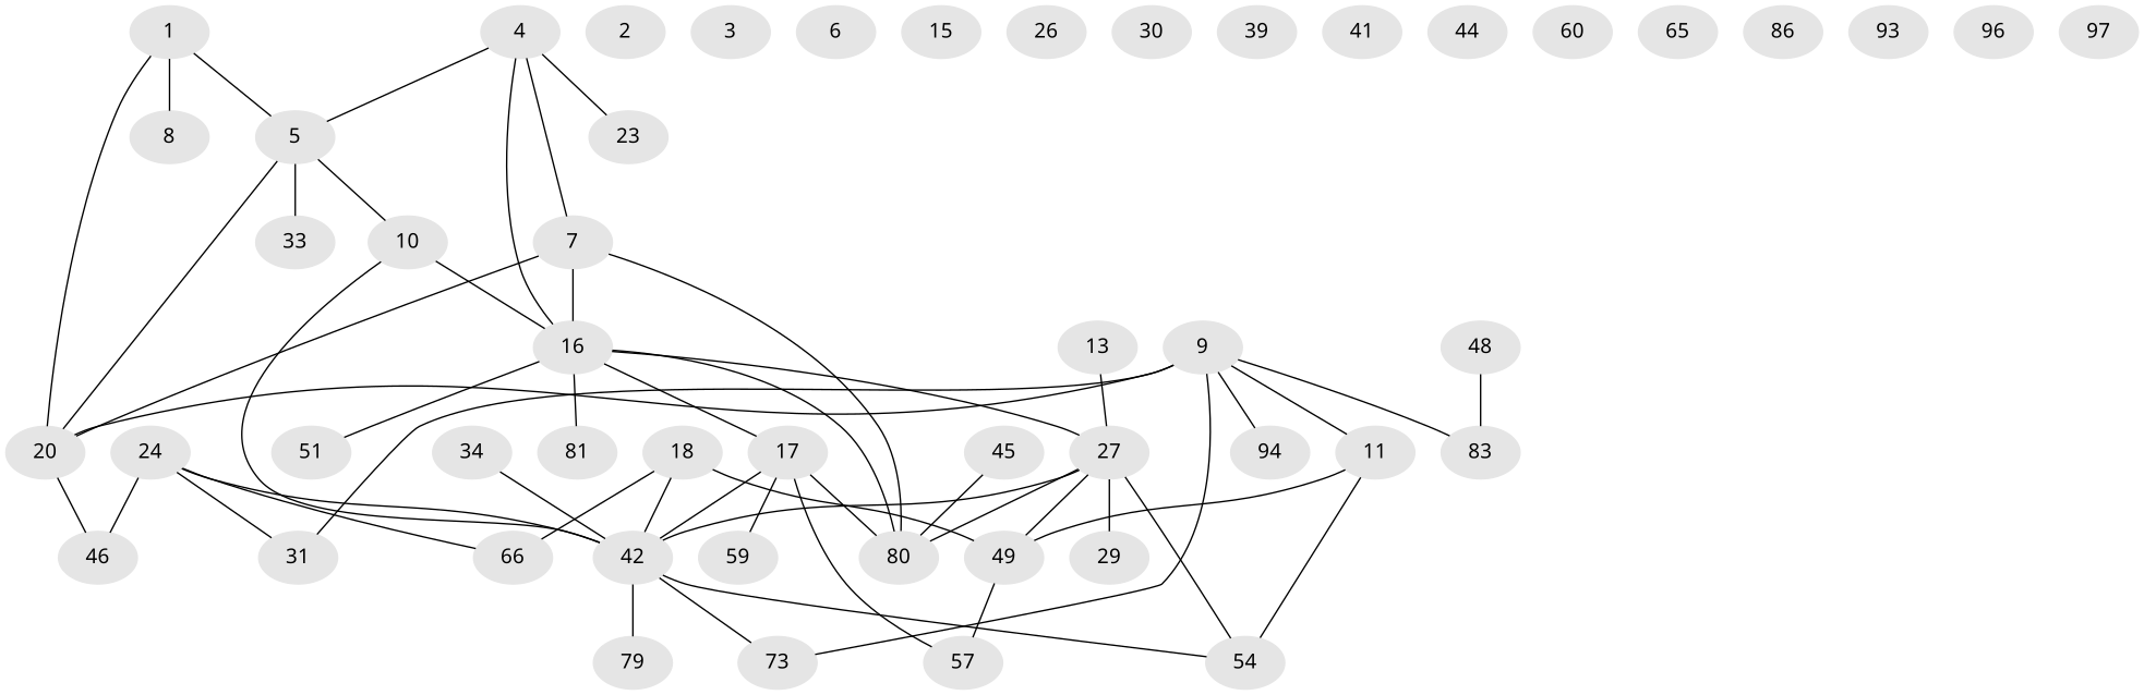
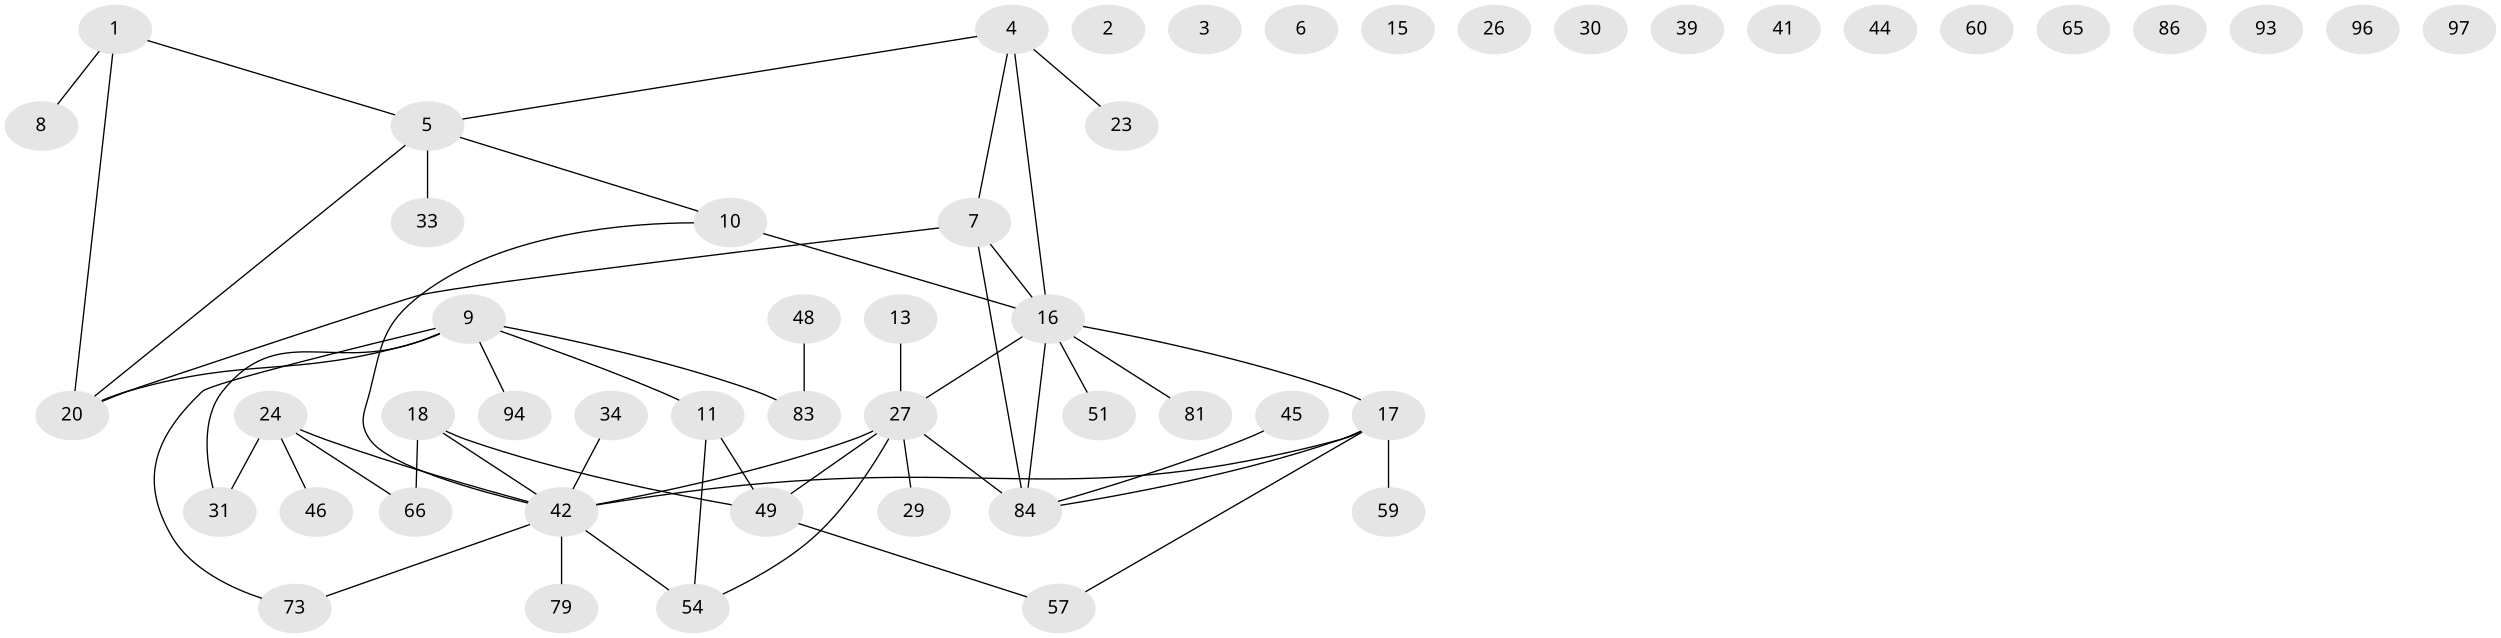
  graph {
    fontname="Noto Sans"
    node [color=gray90 fontname="Noto Sans" style=filled]
    edge [fontname="Noto Sans"]
    1 [super="+36"]
    5 [super="+98+56"]
    8 [super="+14+92"]
    20
    10 [super="+78+91"]
    33
    46 [super="+88"]
    2
    3
    4 [super="+37+40"]
    7 [super="+32"]
    16 [super="+19+70+52+25"]
    23 [super="+53"]
-   84 [super="+87" label=80]
+   84 [super="+87"]
    27 [super="+69+50+58"]
    17 [super="+55+75"]
    51
    n18 [label=81 super="+72"]
    42 [super="+47+71+63"]
    18 [super="+43+28"]
    49 [super="+62"]
    66
    6
    9 [super="+90+38+21"]
    11 [super="+12"]
    31
    73
    83 [super="+85"]
    94
    54 [super="+76+67"]
    79 [super="+99"]
    57
    13 [super="+81"]
    29
    15
    59
    24 [super="+89+64"]
    26
    30
    34
    39
    41
    44
    45
    48
    60
    65
    86
    93
    96
    97
    1 -- 5
    1 -- 8
    1 -- 20
    5 -- 20
    5 -- 10
    5 -- 33
-   20 -- 46
    10 -- 16 [weight=2]
    10 -- 42
    4 -- 5
    4 -- 7
    4 -- 16
    4 -- 23
    7 -- 20
    7 -- 16
    7 -- 84
    16 -- 84
    16 -- 27
    16 -- 17
    16 -- 51
    16 -- n18
    27 -- 84
    27 -- 42
    27 -- 49
    27 -- 54
    27 -- 29
    17 -- 84
    17 -- 42
    17 -- 57
    17 -- 59
    42 -- 73
    42 -- 54
    42 -- 79
    18 -- 42
    18 -- 49
    18 -- 66
    49 -- 57
    9 -- 20 [weight=2]
    9 -- 11
    9 -- 31
    9 -- 73
    9 -- 83
    9 -- 94
    11 -- 49
    11 -- 54
    13 -- 27
    24 -- 46
    24 -- 42
    24 -- 66
    24 -- 31
    34 -- 42
    45 -- 84
    48 -- 83
  }
